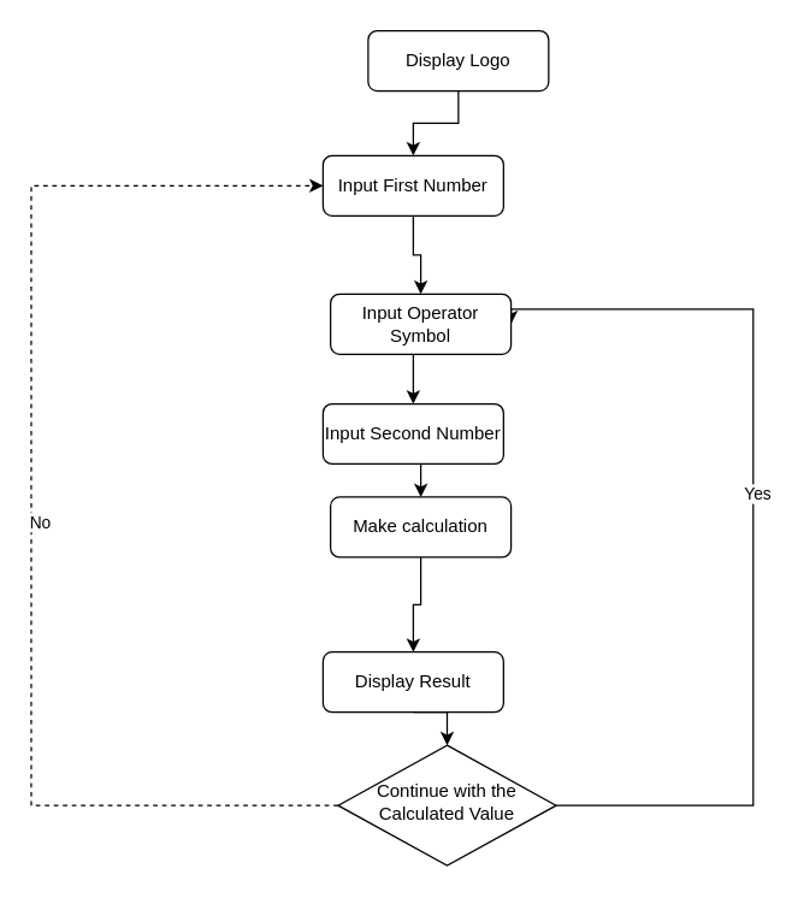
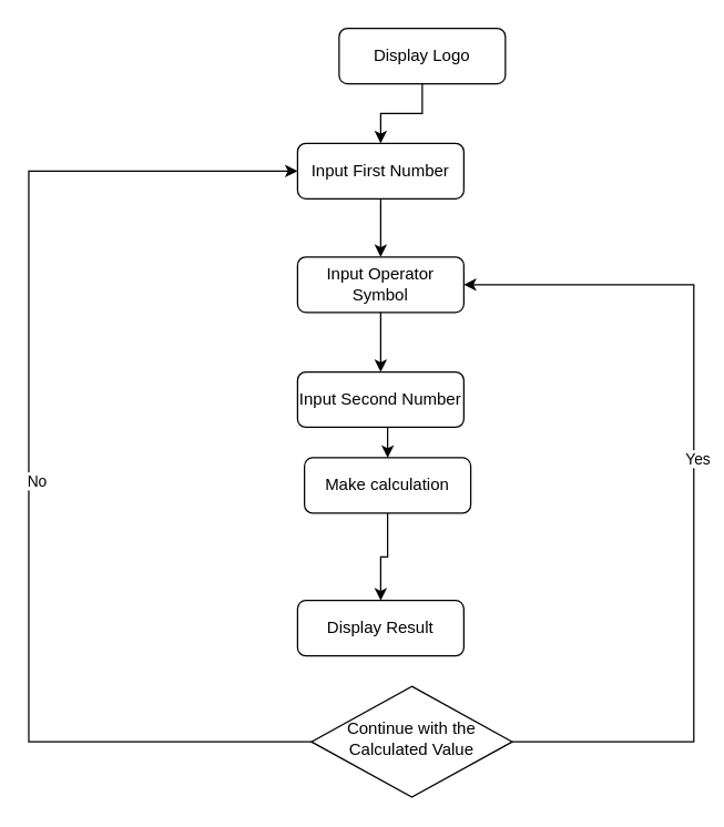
  <mxCell id="0" />
  <mxCell id="1" parent="0" />
  <mxCell id="2" style="edgeStyle=orthogonalEdgeStyle;rounded=0;orthogonalLoop=1;jettySize=auto;html=1;exitX=0.5;exitY=1;exitDx=0;exitDy=0;entryX=0.5;entryY=0;entryDx=0;entryDy=0;" edge="1" parent="1" source="3" target="10"><mxGeometry relative="1" as="geometry" /></mxCell>
  <mxCell id="3" value="Display Logo" style="rounded=1;whiteSpace=wrap;html=1;fontSize=12;glass=0;strokeWidth=1;shadow=0;" parent="1" vertex="1"><mxGeometry x="244" y="20" width="120" height="40" as="geometry" /></mxCell>
- <mxCell id="4" style="edgeStyle=orthogonalEdgeStyle;rounded=0;orthogonalLoop=1;jettySize=auto;html=1;exitX=0;exitY=0.5;exitDx=0;exitDy=0;entryX=0;entryY=0.5;entryDx=0;entryDy=0;dashed=1;" edge="1" parent="1" source="8" target="10"><mxGeometry relative="1" as="geometry"><Array as="points"><mxPoint x="20" y="535" /><mxPoint x="20" y="123" /></Array></mxGeometry></mxCell>
+ <mxCell id="4" style="edgeStyle=orthogonalEdgeStyle;rounded=0;orthogonalLoop=1;jettySize=auto;html=1;exitX=0;exitY=0.5;exitDx=0;exitDy=0;entryX=0;entryY=0.5;entryDx=0;entryDy=0;" edge="1" parent="1" source="8" target="10"><mxGeometry relative="1" as="geometry"><Array as="points"><mxPoint x="20" y="535" /><mxPoint x="20" y="123" /></Array></mxGeometry></mxCell>
  <mxCell id="5" value="No" style="edgeLabel;html=1;align=center;verticalAlign=middle;resizable=0;points=[];" vertex="1" connectable="0" parent="4"><mxGeometry x="-0.03" y="-5" relative="1" as="geometry"><mxPoint as="offset" /></mxGeometry></mxCell>
  <mxCell id="6" style="edgeStyle=orthogonalEdgeStyle;rounded=0;orthogonalLoop=1;jettySize=auto;html=1;exitX=1;exitY=0.5;exitDx=0;exitDy=0;entryX=1;entryY=0.5;entryDx=0;entryDy=0;" edge="1" parent="1" source="8" target="12"><mxGeometry relative="1" as="geometry"><Array as="points"><mxPoint x="500" y="535" /><mxPoint x="500" y="205" /></Array></mxGeometry></mxCell>
  <mxCell id="7" value="Yes" style="edgeLabel;html=1;align=center;verticalAlign=middle;resizable=0;points=[];" vertex="1" connectable="0" parent="6"><mxGeometry x="0.073" y="-2" relative="1" as="geometry"><mxPoint as="offset" /></mxGeometry></mxCell>
  <mxCell id="8" value="Continue with the Calculated Value" style="rhombus;whiteSpace=wrap;html=1;shadow=0;fontFamily=Helvetica;fontSize=12;align=center;strokeWidth=1;spacing=6;spacingTop=-4;" parent="1" vertex="1"><mxGeometry x="224" y="495" width="145" height="80" as="geometry" /></mxCell>
  <mxCell id="9" style="edgeStyle=orthogonalEdgeStyle;rounded=0;orthogonalLoop=1;jettySize=auto;html=1;exitX=0.5;exitY=1;exitDx=0;exitDy=0;entryX=0.5;entryY=0;entryDx=0;entryDy=0;" edge="1" parent="1" source="10" target="12"><mxGeometry relative="1" as="geometry" /></mxCell>
  <mxCell id="10" value="Input First Number" style="rounded=1;whiteSpace=wrap;html=1;fontSize=12;glass=0;strokeWidth=1;shadow=0;" vertex="1" parent="1"><mxGeometry x="214" y="103" width="120" height="40" as="geometry" /></mxCell>
  <mxCell id="11" style="edgeStyle=orthogonalEdgeStyle;rounded=0;orthogonalLoop=1;jettySize=auto;html=1;exitX=0.5;exitY=1;exitDx=0;exitDy=0;entryX=0.5;entryY=0;entryDx=0;entryDy=0;" edge="1" parent="1" source="12" target="14"><mxGeometry relative="1" as="geometry" /></mxCell>
- <mxCell id="12" value="Input Operator Symbol" style="rounded=1;whiteSpace=wrap;html=1;fontSize=12;glass=0;strokeWidth=1;shadow=0;" vertex="1" parent="1"><mxGeometry x="219" y="195" width="120" height="40" as="geometry" /></mxCell>
+ <mxCell id="12" value="Input Operator Symbol" style="rounded=1;whiteSpace=wrap;html=1;fontSize=12;glass=0;strokeWidth=1;shadow=0;" vertex="1" parent="1"><mxGeometry x="214" y="185" width="120" height="40" as="geometry" /></mxCell>
  <mxCell id="13" style="edgeStyle=orthogonalEdgeStyle;rounded=0;orthogonalLoop=1;jettySize=auto;html=1;exitX=0.5;exitY=1;exitDx=0;exitDy=0;entryX=0.5;entryY=0;entryDx=0;entryDy=0;" edge="1" parent="1" source="14" target="16"><mxGeometry relative="1" as="geometry" /></mxCell>
  <mxCell id="14" value="Input Second Number" style="rounded=1;whiteSpace=wrap;html=1;fontSize=12;glass=0;strokeWidth=1;shadow=0;" vertex="1" parent="1"><mxGeometry x="214" y="268" width="120" height="40" as="geometry" /></mxCell>
  <mxCell id="15" style="edgeStyle=orthogonalEdgeStyle;rounded=0;orthogonalLoop=1;jettySize=auto;html=1;exitX=0.5;exitY=1;exitDx=0;exitDy=0;entryX=0.5;entryY=0;entryDx=0;entryDy=0;" edge="1" parent="1" source="16" target="18"><mxGeometry relative="1" as="geometry" /></mxCell>
  <mxCell id="16" value="Make calculation" style="rounded=1;whiteSpace=wrap;html=1;fontSize=12;glass=0;strokeWidth=1;shadow=0;" vertex="1" parent="1"><mxGeometry x="219" y="330" width="120" height="40" as="geometry" /></mxCell>
- <mxCell id="17" style="edgeStyle=orthogonalEdgeStyle;rounded=0;orthogonalLoop=1;jettySize=auto;html=1;exitX=0.5;exitY=1;exitDx=0;exitDy=0;entryX=0.5;entryY=0;entryDx=0;entryDy=0;" edge="1" parent="1" source="18" target="8"><mxGeometry relative="1" as="geometry" /></mxCell>
  <mxCell id="18" value="Display Result" style="rounded=1;whiteSpace=wrap;html=1;fontSize=12;glass=0;strokeWidth=1;shadow=0;" vertex="1" parent="1"><mxGeometry x="214" y="433" width="120" height="40" as="geometry" /></mxCell>
